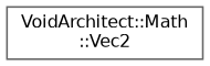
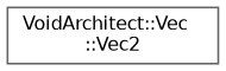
  digraph {
    rankdir=LR
-   n1 [color=grey40 fillcolor=white fontname=Helvetica fontsize=10 height=0.2 label="VoidArchitect::Math\l::Vec2" shape=box style=filled width=0.4]
+   n1 [color=grey40 fillcolor=white fontname=Helvetica fontsize=10 height=0.2 label="VoidArchitect::Vec\l::Vec2" shape=box style=filled width=0.4]
  }
